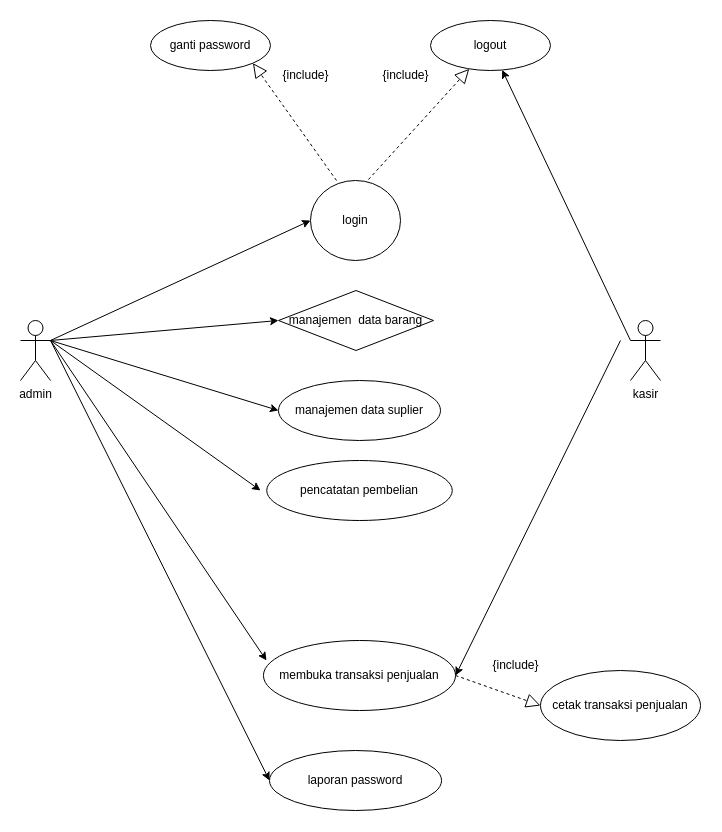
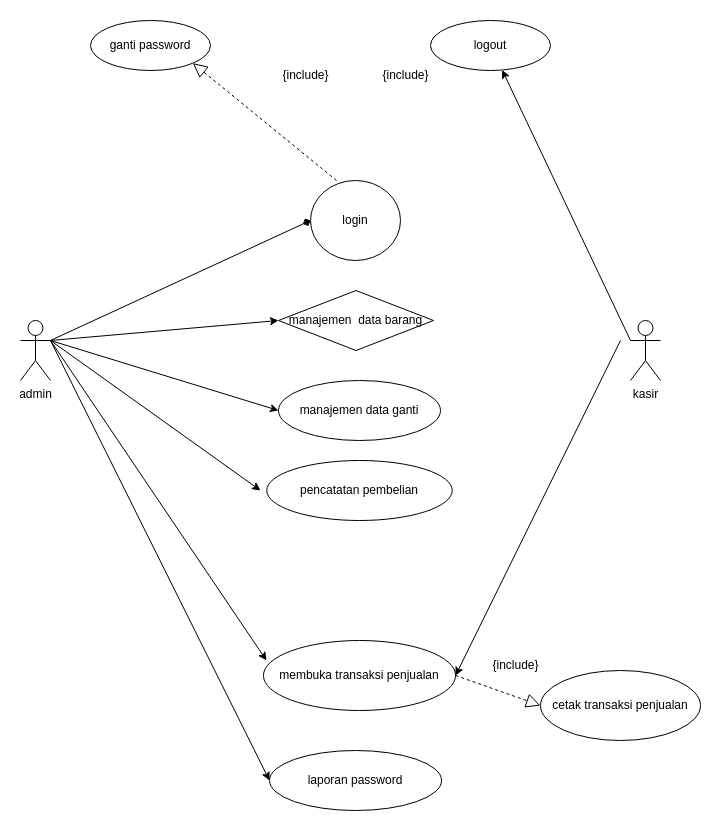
  <mxCell id="0" />
  <mxCell id="1" parent="0" />
- <mxCell id="2" value="ganti password" style="ellipse;whiteSpace=wrap;html=1;" vertex="1" parent="1"><mxGeometry x="150" y="20" width="120" height="50" as="geometry" /></mxCell>
+ <mxCell id="2" value="ganti password" style="ellipse;whiteSpace=wrap;html=1;" vertex="1" parent="1"><mxGeometry x="90" y="20" width="120" height="50" as="geometry" /></mxCell>
  <mxCell id="3" value="logout" style="ellipse;whiteSpace=wrap;html=1;" vertex="1" parent="1"><mxGeometry x="430" y="20" width="120" height="50" as="geometry" /></mxCell>
  <mxCell id="4" value="login" style="ellipse;whiteSpace=wrap;html=1;" vertex="1" parent="1"><mxGeometry x="310" y="180" width="90" height="80" as="geometry" /></mxCell>
  <mxCell id="5" value="" style="endArrow=block;dashed=1;endFill=0;endSize=12;html=1;rounded=0;entryX=1;entryY=1;entryDx=0;entryDy=0;exitX=0.289;exitY=0;exitDx=0;exitDy=0;exitPerimeter=0;" edge="1" parent="1" source="4" target="2"><mxGeometry width="160" relative="1" as="geometry"><mxPoint x="290" y="140" as="sourcePoint" /><mxPoint x="290" y="110" as="targetPoint" /></mxGeometry></mxCell>
- <mxCell id="6" value="" style="endArrow=block;dashed=1;endFill=0;endSize=12;html=1;rounded=0;exitX=0.644;exitY=-0.012;exitDx=0;exitDy=0;exitPerimeter=0;" edge="1" parent="1" source="4" target="3"><mxGeometry width="160" relative="1" as="geometry"><mxPoint x="240" y="190" as="sourcePoint" /><mxPoint x="400" y="190" as="targetPoint" /></mxGeometry></mxCell>
  <mxCell id="7" value="{include}" style="text;html=1;align=center;verticalAlign=middle;resizable=0;points=[];autosize=1;strokeColor=none;fillColor=none;" vertex="1" parent="1"><mxGeometry x="270" y="60" width="70" height="30" as="geometry" /></mxCell>
  <mxCell id="8" value="{include}" style="text;html=1;align=center;verticalAlign=middle;resizable=0;points=[];autosize=1;strokeColor=none;fillColor=none;" vertex="1" parent="1"><mxGeometry x="370" y="60" width="70" height="30" as="geometry" /></mxCell>
  <mxCell id="9" value="manajemen&amp;nbsp; data barang" style="rhombus;whiteSpace=wrap;html=1;" vertex="1" parent="1"><mxGeometry x="278" y="290" width="155" height="60" as="geometry" /></mxCell>
- <mxCell id="10" value="manajemen data suplier" style="ellipse;whiteSpace=wrap;html=1;" vertex="1" parent="1"><mxGeometry x="278" y="380" width="162" height="60" as="geometry" /></mxCell>
+ <mxCell id="10" value="manajemen data ganti" style="ellipse;whiteSpace=wrap;html=1;" vertex="1" parent="1"><mxGeometry x="278" y="380" width="162" height="60" as="geometry" /></mxCell>
  <mxCell id="11" value="pencatatan pembelian" style="ellipse;whiteSpace=wrap;html=1;" vertex="1" parent="1"><mxGeometry x="266.25" y="460" width="185.5" height="60" as="geometry" /></mxCell>
  <mxCell id="12" value="membuka transaksi penjualan" style="ellipse;whiteSpace=wrap;html=1;" vertex="1" parent="1"><mxGeometry x="262.93" y="640" width="192.13" height="70" as="geometry" /></mxCell>
  <mxCell id="13" value="laporan password" style="ellipse;whiteSpace=wrap;html=1;" vertex="1" parent="1"><mxGeometry x="269" y="750" width="172.07" height="60" as="geometry" /></mxCell>
  <mxCell id="14" value="" style="endArrow=block;dashed=1;endFill=0;endSize=12;html=1;rounded=0;exitX=1;exitY=0.5;exitDx=0;exitDy=0;entryX=0;entryY=0.5;entryDx=0;entryDy=0;" edge="1" parent="1" source="12" target="16"><mxGeometry width="160" relative="1" as="geometry"><mxPoint x="570" y="820" as="sourcePoint" /><mxPoint x="550" y="790" as="targetPoint" /></mxGeometry></mxCell>
  <mxCell id="15" value="{include}" style="text;html=1;align=center;verticalAlign=middle;resizable=0;points=[];autosize=1;strokeColor=none;fillColor=none;" vertex="1" parent="1"><mxGeometry x="480" y="650" width="70" height="30" as="geometry" /></mxCell>
  <mxCell id="16" value="cetak transaksi penjualan" style="ellipse;whiteSpace=wrap;html=1;" vertex="1" parent="1"><mxGeometry x="540" y="670" width="160" height="70" as="geometry" /></mxCell>
  <mxCell id="17" value="admin" style="shape=umlActor;verticalLabelPosition=bottom;verticalAlign=top;html=1;outlineConnect=0;" vertex="1" parent="1"><mxGeometry x="20" y="320" width="30" height="60" as="geometry" /></mxCell>
  <mxCell id="18" value="kasir" style="shape=umlActor;verticalLabelPosition=bottom;verticalAlign=top;html=1;outlineConnect=0;" vertex="1" parent="1"><mxGeometry x="630" y="320" width="30" height="60" as="geometry" /></mxCell>
- <mxCell id="19" value="" style="endArrow=classic;html=1;rounded=0;exitX=1;exitY=0.333;exitDx=0;exitDy=0;exitPerimeter=0;entryX=0;entryY=0.5;entryDx=0;entryDy=0;" edge="1" parent="1" source="17" target="4"><mxGeometry width="50" height="50" relative="1" as="geometry"><mxPoint x="260" y="400" as="sourcePoint" /><mxPoint x="310" y="350" as="targetPoint" /></mxGeometry></mxCell>
+ <mxCell id="19" value="" style="endArrow=diamond;html=1;rounded=0;exitX=1;exitY=0.333;exitDx=0;exitDy=0;exitPerimeter=0;entryX=0;entryY=0.5;entryDx=0;entryDy=0;" edge="1" parent="1" source="17" target="4"><mxGeometry width="50" height="50" relative="1" as="geometry"><mxPoint x="260" y="400" as="sourcePoint" /><mxPoint x="310" y="350" as="targetPoint" /></mxGeometry></mxCell>
  <mxCell id="20" value="" style="endArrow=classic;html=1;rounded=0;exitX=1;exitY=0.333;exitDx=0;exitDy=0;exitPerimeter=0;entryX=0;entryY=0.5;entryDx=0;entryDy=0;" edge="1" parent="1" source="17" target="9"><mxGeometry width="50" height="50" relative="1" as="geometry"><mxPoint x="260" y="400" as="sourcePoint" /><mxPoint x="310" y="350" as="targetPoint" /></mxGeometry></mxCell>
  <mxCell id="21" value="" style="endArrow=classic;html=1;rounded=0;entryX=0;entryY=0.5;entryDx=0;entryDy=0;" edge="1" parent="1" target="10"><mxGeometry width="50" height="50" relative="1" as="geometry"><mxPoint x="50" y="340" as="sourcePoint" /><mxPoint x="310" y="350" as="targetPoint" /></mxGeometry></mxCell>
  <mxCell id="22" value="" style="endArrow=classic;html=1;rounded=0;" edge="1" parent="1"><mxGeometry width="50" height="50" relative="1" as="geometry"><mxPoint x="50" y="340" as="sourcePoint" /><mxPoint x="260" y="490" as="targetPoint" /></mxGeometry></mxCell>
  <mxCell id="23" value="" style="endArrow=classic;html=1;rounded=0;entryX=0.016;entryY=0.286;entryDx=0;entryDy=0;entryPerimeter=0;" edge="1" parent="1" target="12"><mxGeometry width="50" height="50" relative="1" as="geometry"><mxPoint x="50" y="340" as="sourcePoint" /><mxPoint x="310" y="460" as="targetPoint" /></mxGeometry></mxCell>
  <mxCell id="24" value="" style="endArrow=classic;html=1;rounded=0;entryX=0;entryY=0.5;entryDx=0;entryDy=0;" edge="1" parent="1" target="13"><mxGeometry width="50" height="50" relative="1" as="geometry"><mxPoint x="50" y="340" as="sourcePoint" /><mxPoint x="310" y="460" as="targetPoint" /></mxGeometry></mxCell>
  <mxCell id="25" value="" style="endArrow=classic;html=1;rounded=0;exitX=0;exitY=0.333;exitDx=0;exitDy=0;exitPerimeter=0;" edge="1" parent="1" source="18" target="3"><mxGeometry width="50" height="50" relative="1" as="geometry"><mxPoint x="260" y="450" as="sourcePoint" /><mxPoint x="310" y="400" as="targetPoint" /></mxGeometry></mxCell>
  <mxCell id="26" value="" style="endArrow=classic;html=1;rounded=0;entryX=1;entryY=0.5;entryDx=0;entryDy=0;" edge="1" parent="1" target="12"><mxGeometry width="50" height="50" relative="1" as="geometry"><mxPoint x="620" y="340" as="sourcePoint" /><mxPoint x="310" y="400" as="targetPoint" /></mxGeometry></mxCell>
